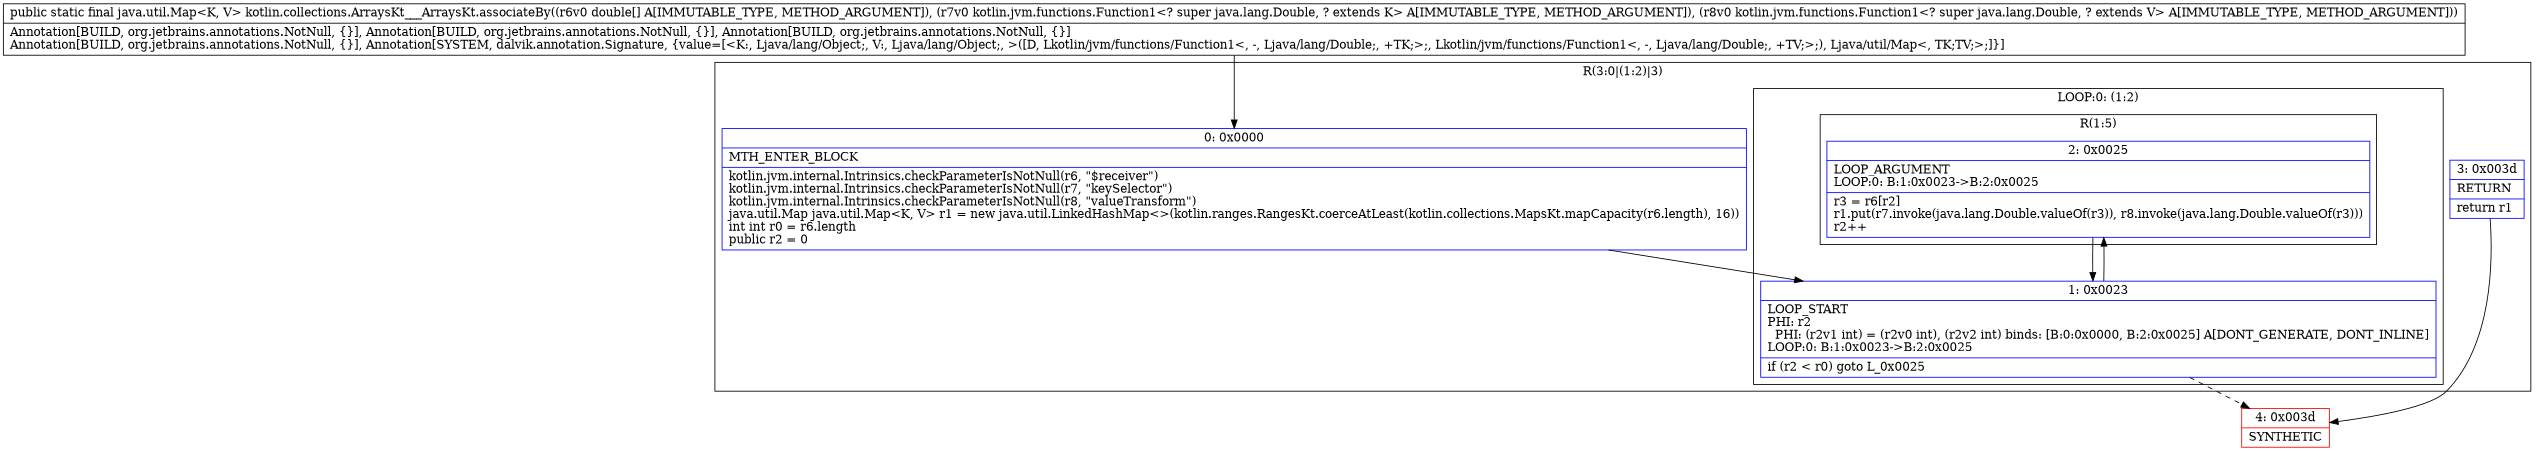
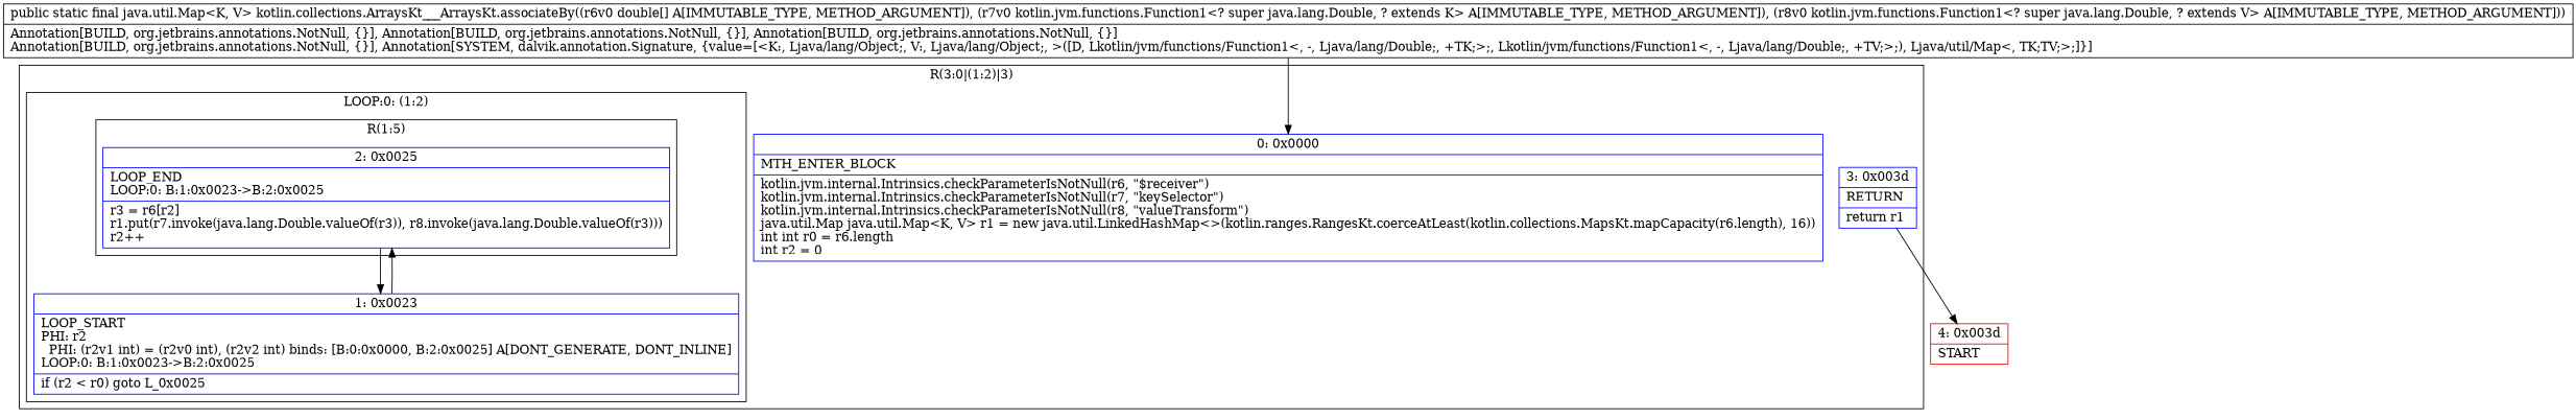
  digraph {
    node [color=blue shape=record]
-   n1 [label="{2\:\ 0x0025|LOOP_ARGUMENT\lLOOP:0: B:1:0x0023\-\>B:2:0x0025\l|r3 = r6[r2]\lr1.put(r7.invoke(java.lang.Double.valueOf(r3)), r8.invoke(java.lang.Double.valueOf(r3)))\lr2++\l}"]
+   n1 [label="{2\:\ 0x0025|LOOP_END\lLOOP:0: B:1:0x0023\-\>B:2:0x0025\l|r3 = r6[r2]\lr1.put(r7.invoke(java.lang.Double.valueOf(r3)), r8.invoke(java.lang.Double.valueOf(r3)))\lr2++\l}"]
    n2 [label="{1\:\ 0x0023|LOOP_START\lPHI: r2 \l  PHI: (r2v1 int) = (r2v0 int), (r2v2 int) binds: [B:0:0x0000, B:2:0x0025] A[DONT_GENERATE, DONT_INLINE]\lLOOP:0: B:1:0x0023\-\>B:2:0x0025\l|if (r2 \< r0) goto L_0x0025\l}"]
-   n3 [label="{0\:\ 0x0000|MTH_ENTER_BLOCK\l|kotlin.jvm.internal.Intrinsics.checkParameterIsNotNull(r6, \"$receiver\")\lkotlin.jvm.internal.Intrinsics.checkParameterIsNotNull(r7, \"keySelector\")\lkotlin.jvm.internal.Intrinsics.checkParameterIsNotNull(r8, \"valueTransform\")\ljava.util.Map java.util.Map\<K, V\> r1 = new java.util.LinkedHashMap\<\>(kotlin.ranges.RangesKt.coerceAtLeast(kotlin.collections.MapsKt.mapCapacity(r6.length), 16))\lint int r0 = r6.length\lpublic r2 = 0\l}"]
+   n3 [label="{0\:\ 0x0000|MTH_ENTER_BLOCK\l|kotlin.jvm.internal.Intrinsics.checkParameterIsNotNull(r6, \"$receiver\")\lkotlin.jvm.internal.Intrinsics.checkParameterIsNotNull(r7, \"keySelector\")\lkotlin.jvm.internal.Intrinsics.checkParameterIsNotNull(r8, \"valueTransform\")\ljava.util.Map java.util.Map\<K, V\> r1 = new java.util.LinkedHashMap\<\>(kotlin.ranges.RangesKt.coerceAtLeast(kotlin.collections.MapsKt.mapCapacity(r6.length), 16))\lint int r0 = r6.length\lint r2 = 0\l}"]
    n4 [label="{3\:\ 0x003d|RETURN\l|return r1\l}"]
-   n5 [color=red label="{4\:\ 0x003d|SYNTHETIC\l}"]
+   n5 [color=red label="{4\:\ 0x003d|START\l}"]
    n6 [label="{public static final java.util.Map\<K, V\> kotlin.collections.ArraysKt___ArraysKt.associateBy((r6v0 double[] A[IMMUTABLE_TYPE, METHOD_ARGUMENT]), (r7v0 kotlin.jvm.functions.Function1\<? super java.lang.Double, ? extends K\> A[IMMUTABLE_TYPE, METHOD_ARGUMENT]), (r8v0 kotlin.jvm.functions.Function1\<? super java.lang.Double, ? extends V\> A[IMMUTABLE_TYPE, METHOD_ARGUMENT]))  | Annotation[BUILD, org.jetbrains.annotations.NotNull, \{\}], Annotation[BUILD, org.jetbrains.annotations.NotNull, \{\}], Annotation[BUILD, org.jetbrains.annotations.NotNull, \{\}]\lAnnotation[BUILD, org.jetbrains.annotations.NotNull, \{\}], Annotation[SYSTEM, dalvik.annotation.Signature, \{value=[\<K:, Ljava\/lang\/Object;, V:, Ljava\/lang\/Object;, \>([D, Lkotlin\/jvm\/functions\/Function1\<, \-, Ljava\/lang\/Double;, +TK;\>;, Lkotlin\/jvm\/functions\/Function1\<, \-, Ljava\/lang\/Double;, +TV;\>;), Ljava\/util\/Map\<, TK;TV;\>;]\}]\l}" color=""]
    subgraph cluster_1 {
      label="R(3:0|(1:2)|3)"
      n3
      n4
      subgraph cluster_2 {
        label="LOOP:0: (1:2)"
        n2
        subgraph cluster_3 {
          label="R(1:5)"
          n1
        }
      }
    }
    n1 -> n2
    n2 -> n1
-   n2 -> n5 [style=dashed]
-   n3 -> n2
    n4 -> n5
    n6 -> n3
  }
